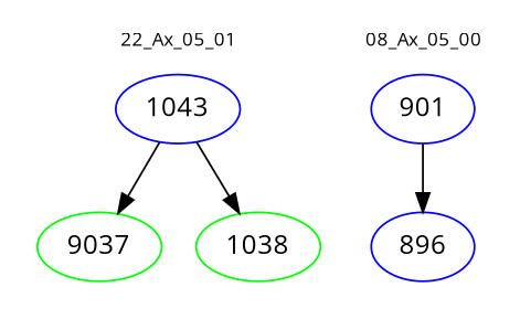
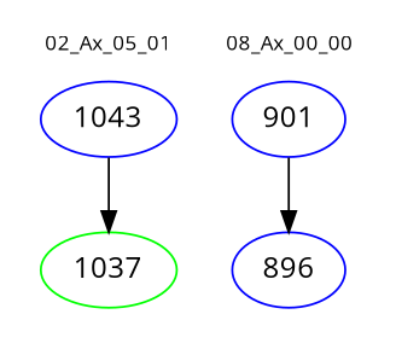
  digraph {
    fontname="Open Sans"
    node [color=blue fontname="Open Sans"]
    edge [color=black fontname="Open Sans"]
    n1 [label=1043]
-   n2 [color=green label=9037]
-   n3 [color=green label=1038]
+   n2 [color=green label=1037]
    n4 [label=901]
    n5 [label=896]
    subgraph cluster_1 {
      color=white
      fontsize=10
-     label="22_Ax_05_01"
+     label="02_Ax_05_01"
      n1
      n2
-     n3
    }
    subgraph cluster_2 {
      color=white
      fontsize=10
-     label="08_Ax_05_00"
+     label="08_Ax_00_00"
      n4
      n5
    }
    n1 -> n2
-   n1 -> n3
    n4 -> n5
  }
